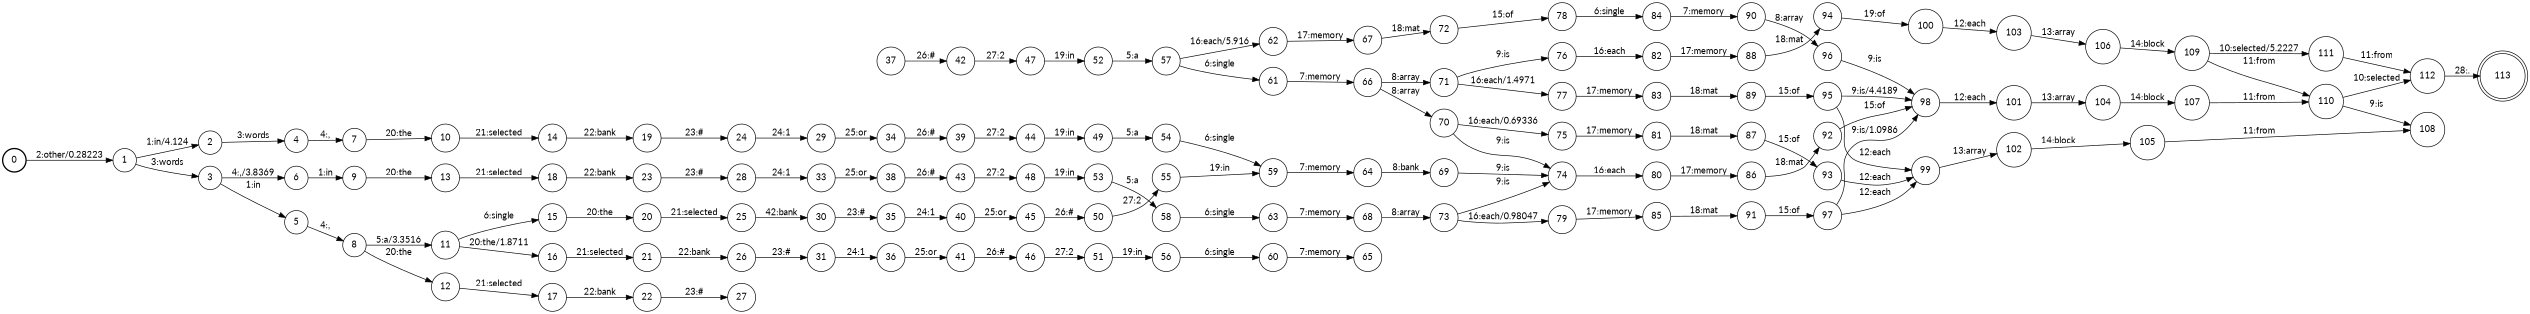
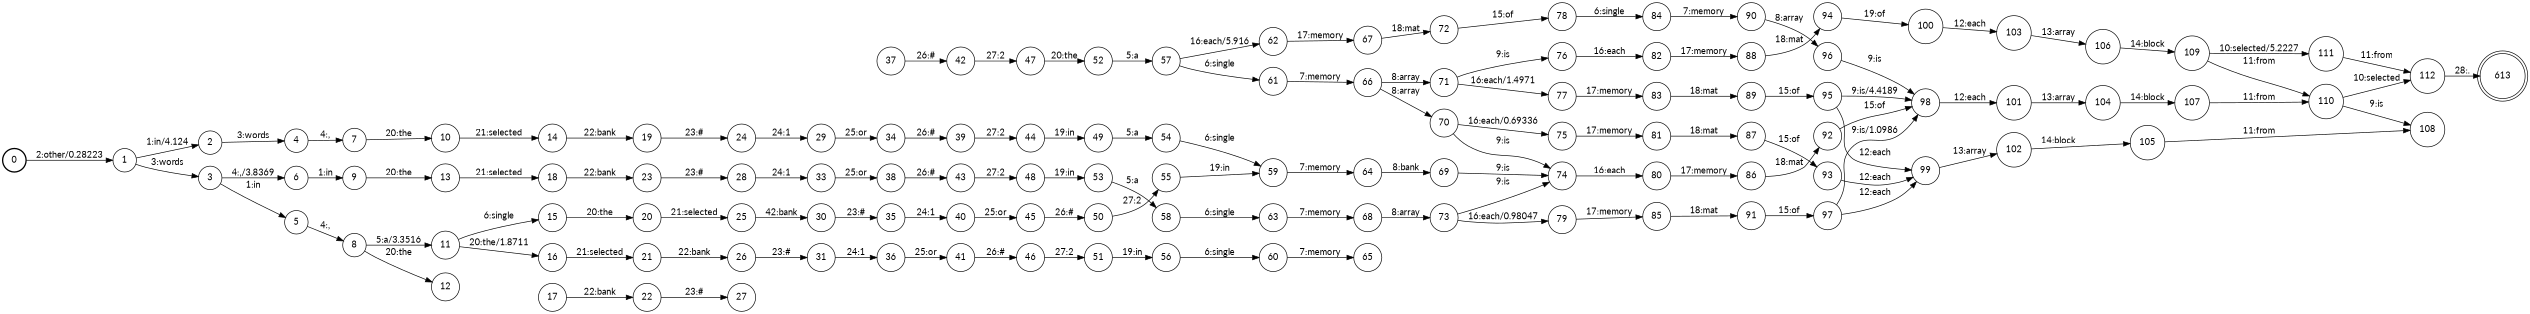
  digraph {
    fontname=Lato
    nodesep=0.25
    rankdir=LR
    ranksep=0.4
    node [fontname=Lato fontsize=14 shape=circle style=solid]
    edge [fontname=Lato fontsize=14]
    n1 [label=0 style=bold]
    n2 [label=1]
    n3 [label=2]
    n4 [label=3]
    n5 [label=4]
    n6 [label=5]
    n7 [label=6]
    n8 [label=7]
    n9 [label=8]
    n10 [label=9]
    n11 [label=10]
    n12 [label=11]
    n13 [label=12]
    n14 [label=13]
    n15 [label=14]
    n16 [label=15]
    n17 [label=16]
    n18 [label=17]
    n19 [label=18]
    n20 [label=19]
    n21 [label=20]
    n22 [label=21]
    n23 [label=22]
    n24 [label=23]
    n25 [label=24]
    n26 [label=25]
    n27 [label=26]
    n28 [label=27]
    n29 [label=28]
    n30 [label=29]
    n31 [label=30]
    n32 [label=31]
    n33 [label=33]
    n34 [label=34]
    n35 [label=35]
    n36 [label=36]
    n37 [label=38]
    n38 [label=39]
    n39 [label=40]
    n40 [label=41]
    n41 [label=37]
    n42 [label=42]
    n43 [label=43]
    n44 [label=44]
    n45 [label=45]
    n46 [label=46]
    n47 [label=47]
    n48 [label=48]
    n49 [label=49]
    n50 [label=50]
    n51 [label=51]
    n52 [label=52]
    n53 [label=53]
    n54 [label=54]
    n55 [label=55]
    n56 [label=56]
    n57 [label=57]
    n58 [label=58]
    n59 [label=59]
    n60 [label=60]
    n61 [label=61]
    n62 [label=62]
    n63 [label=63]
    n64 [label=64]
    n65 [label=65]
    n66 [label=66]
    n67 [label=67]
    n68 [label=68]
    n69 [label=69]
    n70 [label=70]
    n71 [label=71]
    n72 [label=72]
    n73 [label=73]
    n74 [label=74]
    n75 [label=75]
    n76 [label=76]
    n77 [label=77]
    n78 [label=78]
    n79 [label=79]
    n80 [label=80]
    n81 [label=81]
    n82 [label=82]
    n83 [label=83]
    n84 [label=84]
    n85 [label=85]
    n86 [label=86]
    n87 [label=87]
    n88 [label=88]
    n89 [label=89]
    n90 [label=90]
    n91 [label=91]
    n92 [label=92]
    n93 [label=93]
    n94 [label=94]
    n95 [label=95]
    n96 [label=96]
    n97 [label=97]
    n98 [label=98]
    n99 [label=99]
    n100 [label=100]
    n101 [label=101]
    n102 [label=102]
    n103 [label=103]
    n104 [label=104]
    n105 [label=105]
    n106 [label=106]
    n107 [label=107]
    n108 [label=108]
    n109 [label=109]
    n110 [label=110]
    n111 [label=111]
    n112 [label=112]
-   n113 [label=113 shape=doublecircle]
+   n113 [label=613 shape=doublecircle]
    n1 -> n2 [label="2:other/0.28223"]
    n2 -> n3 [label="1:in/4.124"]
    n2 -> n4 [label="3:words"]
    n3 -> n5 [label="3:words"]
    n4 -> n6 [label="1:in"]
    n4 -> n7 [label="4:,/3.8369"]
    n5 -> n8 [label="4:,"]
    n6 -> n9 [label="4:,"]
    n7 -> n10 [label="1:in"]
    n8 -> n11 [label="20:the"]
    n9 -> n12 [label="5:a/3.3516"]
    n9 -> n13 [label="20:the"]
    n10 -> n14 [label="20:the"]
    n11 -> n15 [label="21:selected"]
    n12 -> n16 [label="6:single"]
    n12 -> n17 [label="20:the/1.8711"]
-   n13 -> n18 [label="21:selected"]
    n14 -> n19 [label="21:selected"]
    n15 -> n20 [label="22:bank"]
    n16 -> n21 [label="20:the"]
    n17 -> n22 [label="21:selected"]
    n18 -> n23 [label="22:bank"]
    n19 -> n24 [label="22:bank"]
    n20 -> n25 [label="23:#"]
    n21 -> n26 [label="21:selected"]
    n22 -> n27 [label="22:bank"]
    n23 -> n28 [label="23:#"]
    n24 -> n29 [label="23:#"]
    n25 -> n30 [label="24:1"]
    n26 -> n31 [label="42:bank"]
    n27 -> n32 [label="23:#"]
    n29 -> n33 [label="24:1"]
    n30 -> n34 [label="25:or"]
    n31 -> n35 [label="23:#"]
    n32 -> n36 [label="24:1"]
    n33 -> n37 [label="25:or"]
    n34 -> n38 [label="26:#"]
    n35 -> n39 [label="24:1"]
    n36 -> n40 [label="25:or"]
    n37 -> n43 [label="26:#"]
    n38 -> n44 [label="27:2"]
    n39 -> n45 [label="25:or"]
    n40 -> n46 [label="26:#"]
    n41 -> n42 [label="26:#"]
    n42 -> n47 [label="27:2"]
    n43 -> n48 [label="27:2"]
    n44 -> n49 [label="19:in"]
    n45 -> n50 [label="26:#"]
    n46 -> n51 [label="27:2"]
-   n47 -> n52 [label="19:in"]
+   n47 -> n52 [label="20:the"]
    n48 -> n53 [label="19:in"]
    n49 -> n54 [label="5:a"]
    n50 -> n55 [label="27:2"]
    n51 -> n56 [label="19:in"]
    n52 -> n57 [label="5:a"]
    n53 -> n58 [label="5:a"]
    n54 -> n59 [label="6:single"]
    n55 -> n59 [label="19:in"]
    n56 -> n60 [label="6:single"]
    n57 -> n61 [label="6:single"]
    n57 -> n62 [label="16:each/5.916"]
    n58 -> n63 [label="6:single"]
    n59 -> n64 [label="7:memory"]
    n60 -> n65 [label="7:memory"]
    n61 -> n66 [label="7:memory"]
    n62 -> n67 [label="17:memory"]
    n63 -> n68 [label="7:memory"]
    n64 -> n69 [label="8:bank"]
    n66 -> n70 [label="8:array"]
    n66 -> n71 [label="8:array"]
    n67 -> n72 [label="18:mat"]
    n68 -> n73 [label="8:array"]
    n69 -> n74 [label="9:is"]
    n70 -> n74 [label="9:is"]
    n70 -> n75 [label="16:each/0.69336"]
    n71 -> n76 [label="9:is"]
    n71 -> n77 [label="16:each/1.4971"]
    n72 -> n78 [label="15:of"]
    n73 -> n74 [label="9:is"]
    n73 -> n79 [label="16:each/0.98047"]
    n74 -> n80 [label="16:each"]
    n75 -> n81 [label="17:memory"]
    n76 -> n82 [label="16:each"]
    n77 -> n83 [label="17:memory"]
    n78 -> n84 [label="6:single"]
    n79 -> n85 [label="17:memory"]
    n80 -> n86 [label="17:memory"]
    n81 -> n87 [label="18:mat"]
    n82 -> n88 [label="17:memory"]
    n83 -> n89 [label="18:mat"]
    n84 -> n90 [label="7:memory"]
    n85 -> n91 [label="18:mat"]
    n86 -> n92 [label="18:mat"]
    n87 -> n93 [label="15:of"]
    n88 -> n94 [label="18:mat"]
    n89 -> n95 [label="15:of"]
    n90 -> n96 [label="8:array"]
    n91 -> n97 [label="15:of"]
    n92 -> n98 [label="15:of"]
    n93 -> n99 [label="12:each"]
    n94 -> n100 [label="19:of"]
    n95 -> n98 [label="9:is/4.4189"]
    n95 -> n99 [label="12:each"]
    n96 -> n98 [label="9:is"]
    n97 -> n98 [label="9:is/1.0986"]
    n97 -> n99 [label="12:each"]
    n98 -> n101 [label="12:each"]
    n99 -> n102 [label="13:array"]
    n100 -> n103 [label="12:each"]
    n101 -> n104 [label="13:array"]
    n102 -> n105 [label="14:block"]
    n103 -> n106 [label="13:array"]
    n104 -> n107 [label="14:block"]
    n105 -> n108 [label="11:from"]
    n106 -> n109 [label="14:block"]
    n107 -> n110 [label="11:from"]
    n109 -> n110 [label="11:from"]
    n109 -> n111 [label="10:selected/5.2227"]
    n110 -> n108 [label="9:is"]
    n110 -> n112 [label="10:selected"]
    n111 -> n112 [label="11:from"]
    n112 -> n113 [label="28:."]
  }
